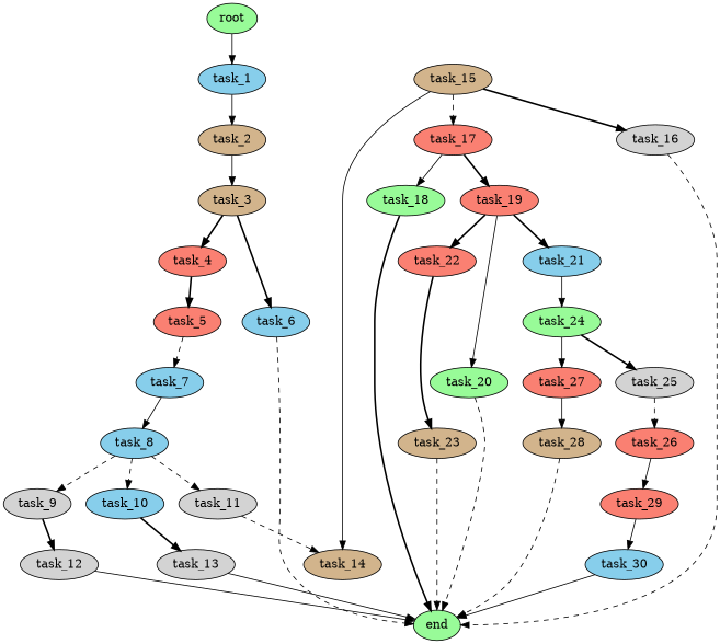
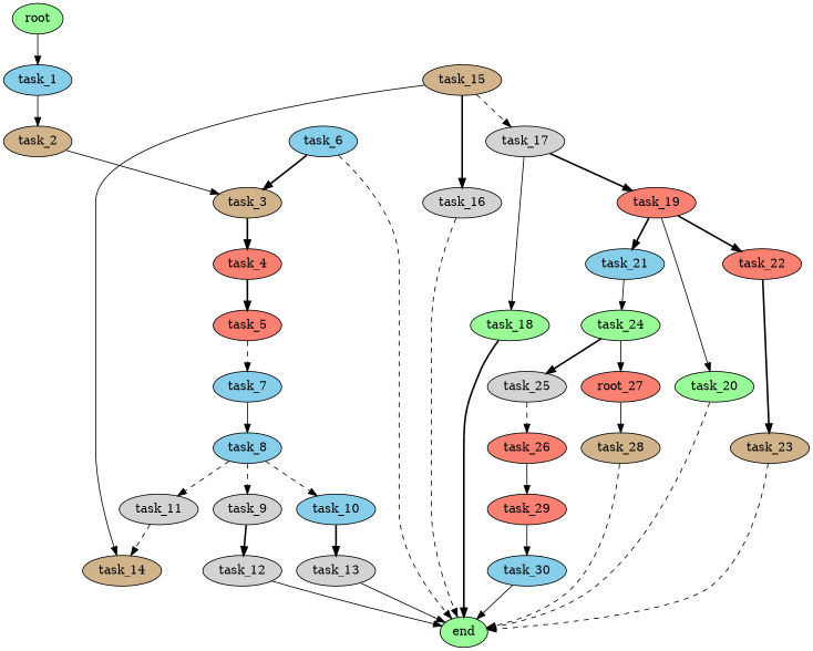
  digraph {
    node [fillcolor=skyblue style=filled]
    edge [style=solid]
    root [fillcolor=palegreen]
    task_1
    task_2 [fillcolor=tan]
    task_3 [fillcolor=tan]
    task_4 [fillcolor=salmon]
    task_6
    task_5 [fillcolor=salmon]
    end [fillcolor=palegreen]
    task_7
    task_8
    task_9 [fillcolor=lightgrey]
    task_10
    task_11 [fillcolor=lightgrey]
    task_12 [fillcolor=lightgrey]
    task_13 [fillcolor=lightgrey]
    task_14 [fillcolor=tan]
    task_15 [fillcolor=tan]
    task_16 [fillcolor=lightgrey]
-   task_17 [fillcolor=salmon]
+   task_17 [fillcolor=lightgrey]
    task_18 [fillcolor=palegreen]
    task_19 [fillcolor=salmon]
    task_20 [fillcolor=palegreen]
    task_21
    task_22 [fillcolor=salmon]
    task_24 [fillcolor=palegreen]
    task_23 [fillcolor=tan]
    task_25 [fillcolor=lightgrey]
-   task_27 [fillcolor=salmon]
+   task_27 [fillcolor=salmon label=root_27]
    task_26 [fillcolor=salmon]
    task_28 [fillcolor=tan]
    task_29 [fillcolor=salmon]
    task_30
    root -> task_1
    task_1 -> task_2
    task_2 -> task_3
    task_3 -> task_4 [style=bold]
-   task_3 -> task_6 [style=bold]
+   task_6 -> task_3 [style=bold]
    task_4 -> task_5 [style=bold]
    task_6 -> end [style=dashed]
    task_5 -> task_7 [style=dashed]
    task_7 -> task_8
    task_8 -> task_9 [style=dashed]
    task_8 -> task_10 [style=dashed]
    task_8 -> task_11 [style=dashed]
    task_9 -> task_12 [style=bold]
    task_10 -> task_13 [style=bold]
    task_11 -> task_14 [style=dashed]
    task_12 -> end
    task_13 -> end
    task_15 -> task_14
    task_15 -> task_16 [style=bold]
    task_15 -> task_17 [style=dashed]
    task_16 -> end [style=dashed]
    task_17 -> task_18
    task_17 -> task_19 [style=bold]
    task_18 -> end [style=bold]
    task_19 -> task_20
    task_19 -> task_21 [style=bold]
    task_19 -> task_22 [style=bold]
    task_20 -> end [style=dashed]
    task_21 -> task_24
    task_22 -> task_23 [style=bold]
    task_24 -> task_25 [style=bold]
    task_24 -> task_27
    task_23 -> end [style=dashed]
    task_25 -> task_26 [style=dashed]
    task_27 -> task_28
    task_26 -> task_29
    task_28 -> end [style=dashed]
    task_29 -> task_30
    task_30 -> end
  }
